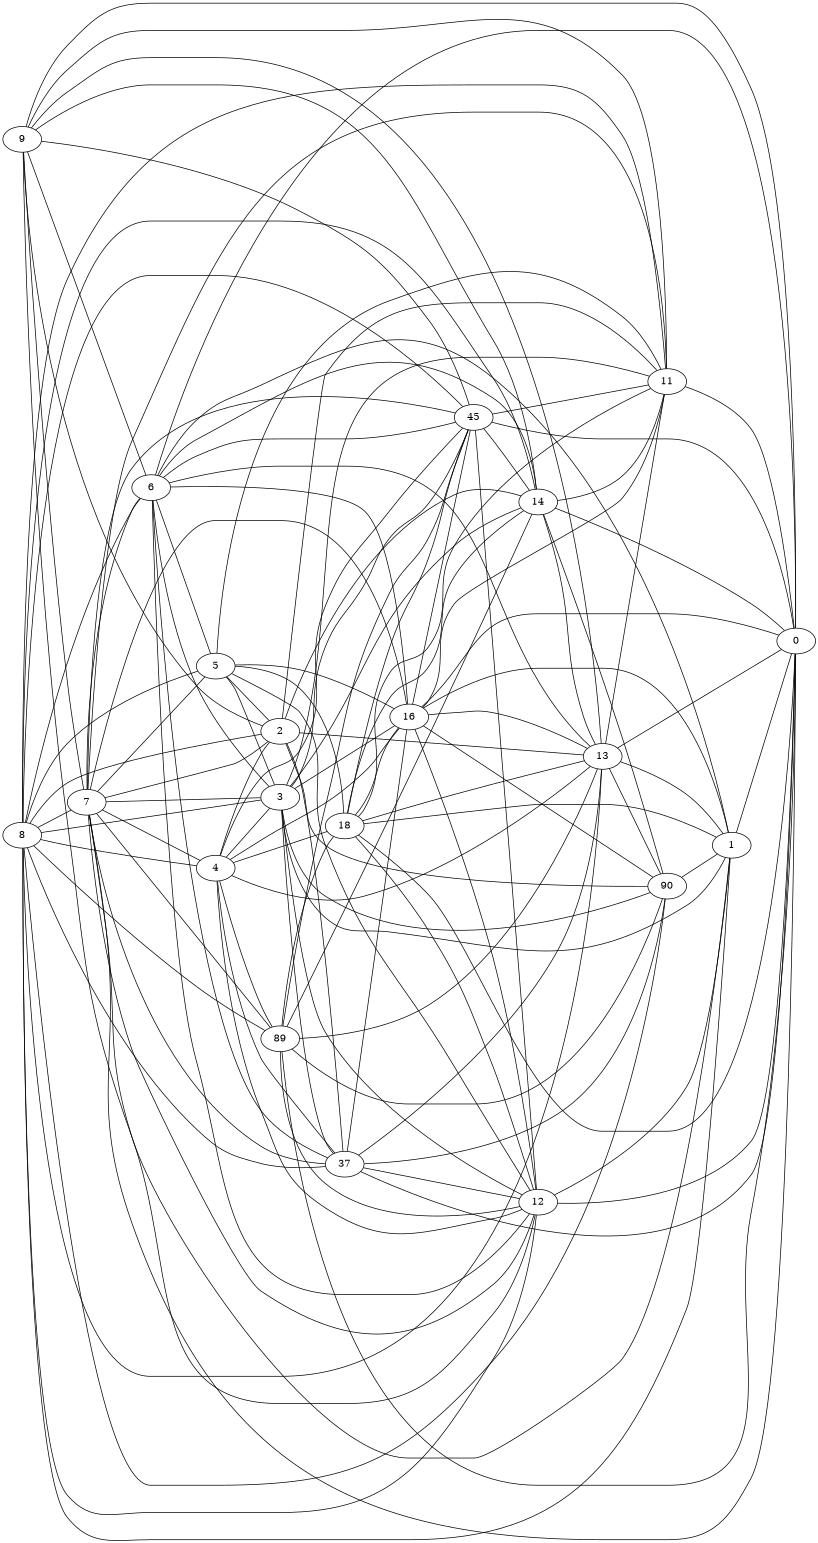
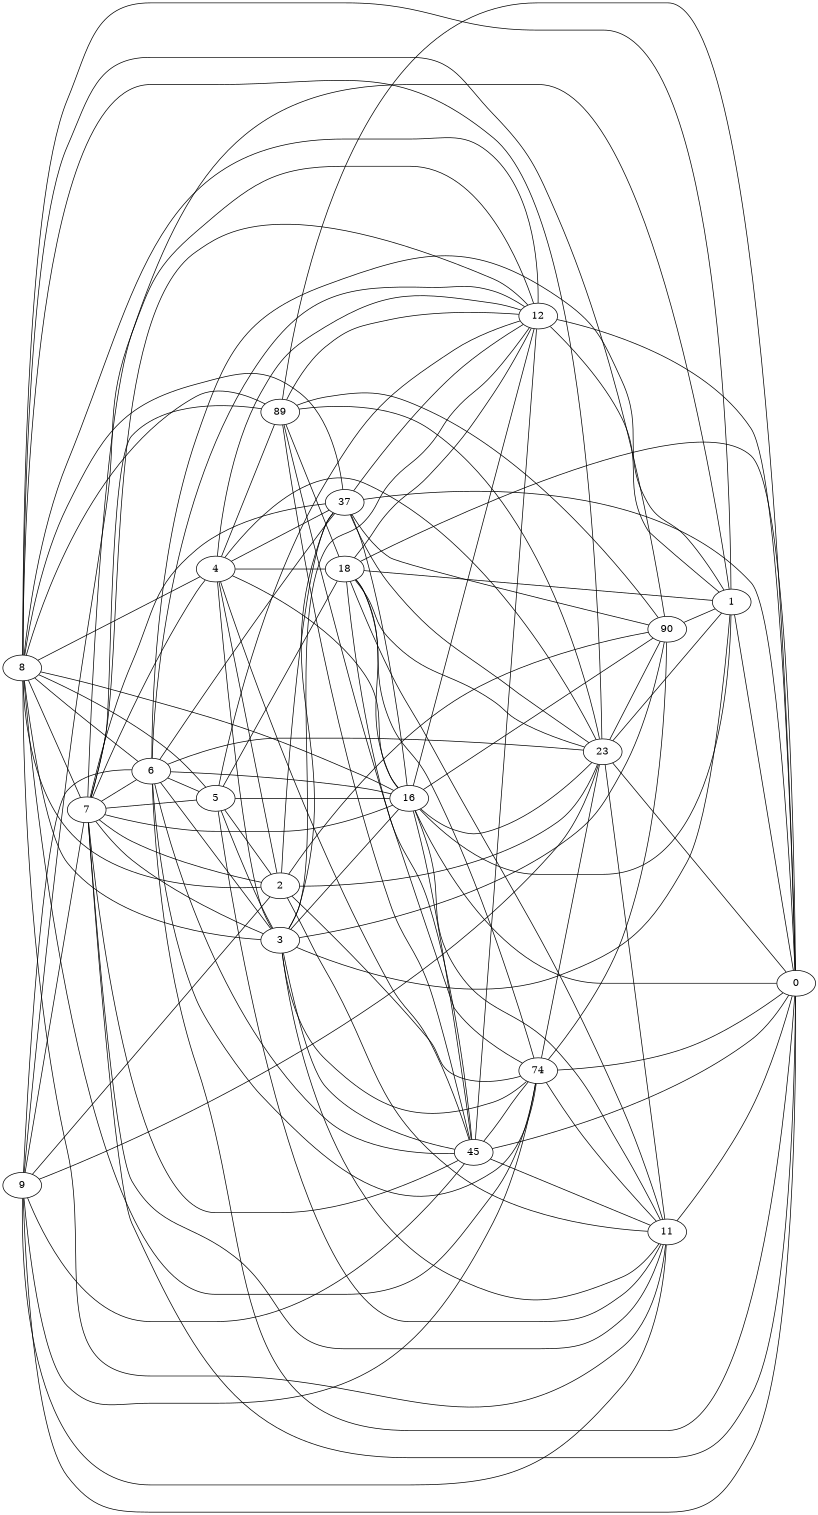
  digraph {
    rankdir=LR
    edge [color=black dir=none]
    12
    1
    0
    8
    n5 [label=37]
    3
    6
    16
    n9 [label=90]
    11
-   13
+   13 [label=23]
    5
    7
    n14 [label=89]
-   14
+   14 [label=74]
    2
    4
    n18 [label=45]
    18
    9
    subgraph sub_1 {
      12
      1
      0
      8
      n5
      3
      6
      16
      n9
      11
      13
      5
      7
      n14
      14
      2
      4
      n18
      18
      9
    }
    12 -> 1
    12 -> 0
    1 -> 0
    8 -> 12
    8 -> 1
    8 -> n5
    8 -> 3
    8 -> 6
-   8 -> n18
+   8 -> 16
    8 -> n9
    8 -> 11
    8 -> 13
    8 -> 5
    8 -> 7
    8 -> n14
    8 -> 14
    8 -> 2
    8 -> 4
    n5 -> 12
    n5 -> 0
    n5 -> 16
    n5 -> n9
    n5 -> 13
    3 -> 12
    3 -> 1
    3 -> n5
    3 -> 16
    3 -> n9
    3 -> 11
    3 -> 14
    3 -> n18
    6 -> 12
    6 -> 1
    6 -> 0
    6 -> n5
    6 -> 3
    6 -> 16
    6 -> 13
    6 -> 5
    6 -> 14
    6 -> n18
    16 -> 12
    16 -> 1
    16 -> 0
    16 -> n9
    16 -> 11
    16 -> 13
    16 -> n18
    n9 -> 1
    11 -> 0
    13 -> 1
    13 -> 0
    13 -> n9
    13 -> 11
    5 -> 12
    5 -> 3
    5 -> 16
    5 -> 11
    5 -> 2
    5 -> 18
    7 -> 12
    7 -> 1
    7 -> 0
    7 -> n5
    7 -> 3
    7 -> 6
    7 -> 16
    7 -> 11
    7 -> 5
    7 -> n14
    7 -> 2
    7 -> 4
    7 -> n18
    n14 -> 12
    n14 -> 0
    n14 -> n9
    n14 -> 13
    n14 -> 14
    n14 -> n18
    n14 -> 18
    14 -> 0
    14 -> n9
    14 -> 11
    14 -> 13
    2 -> n5
    2 -> n9
    2 -> 11
    2 -> 13
    2 -> 14
    4 -> 12
    4 -> n5
    4 -> 3
    4 -> 16
    4 -> 13
    4 -> n14
    4 -> 2
    4 -> n18
    4 -> 18
    n18 -> 12
    n18 -> 0
    n18 -> 11
    n18 -> 14
    18 -> 12
    18 -> 1
    18 -> 0
    18 -> 16
    18 -> 11
    18 -> 13
    18 -> 14
    18 -> n18
    9 -> 12
    9 -> 0
    9 -> 6
    9 -> 11
    9 -> 13
    9 -> 7
    9 -> 14
    9 -> 2
    9 -> n18
  }
